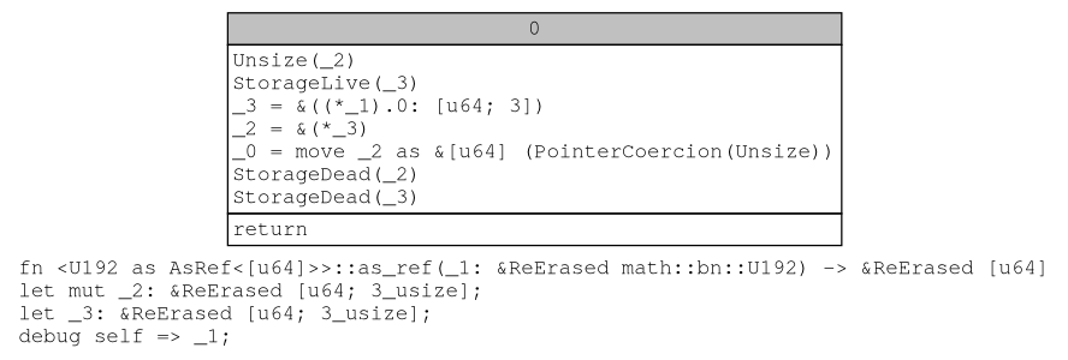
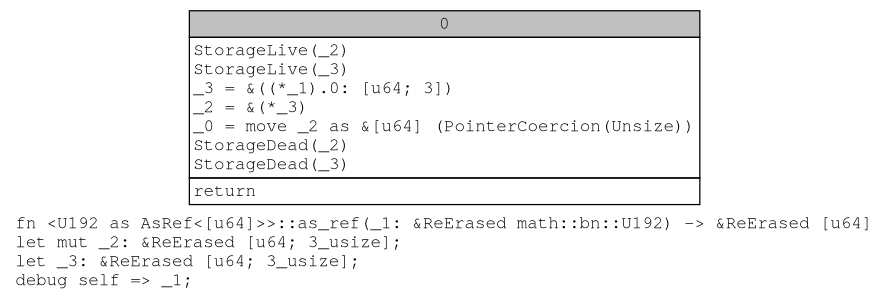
  digraph {
    fontname="Courier, monospace"
    label=<fn &lt;U192 as AsRef&lt;[u64]&gt;&gt;::as_ref(_1: &amp;ReErased math::bn::U192) -&gt; &amp;ReErased [u64]<br align="left"/>let mut _2: &amp;ReErased [u64; 3_usize];<br align="left"/>let _3: &amp;ReErased [u64; 3_usize];<br align="left"/>debug self =&gt; _1;<br align="left"/>>
    rankdir=LR
-   n1 [fontname="Courier, monospace" label=<<table border="0" cellborder="1" cellspacing="0"><tr><td bgcolor="gray" align="center" colspan="1">0</td></tr><tr><td align="left" balign="left">Unsize(_2)<br/>StorageLive(_3)<br/>_3 = &amp;((*_1).0: [u64; 3])<br/>_2 = &amp;(*_3)<br/>_0 = move _2 as &amp;[u64] (PointerCoercion(Unsize))<br/>StorageDead(_2)<br/>StorageDead(_3)<br/></td></tr><tr><td align="left">return</td></tr></table>> shape=none]
+   n1 [fontname="Courier, monospace" label=<<table border="0" cellborder="1" cellspacing="0"><tr><td bgcolor="gray" align="center" colspan="1">0</td></tr><tr><td align="left" balign="left">StorageLive(_2)<br/>StorageLive(_3)<br/>_3 = &amp;((*_1).0: [u64; 3])<br/>_2 = &amp;(*_3)<br/>_0 = move _2 as &amp;[u64] (PointerCoercion(Unsize))<br/>StorageDead(_2)<br/>StorageDead(_3)<br/></td></tr><tr><td align="left">return</td></tr></table>> shape=none]
  }
